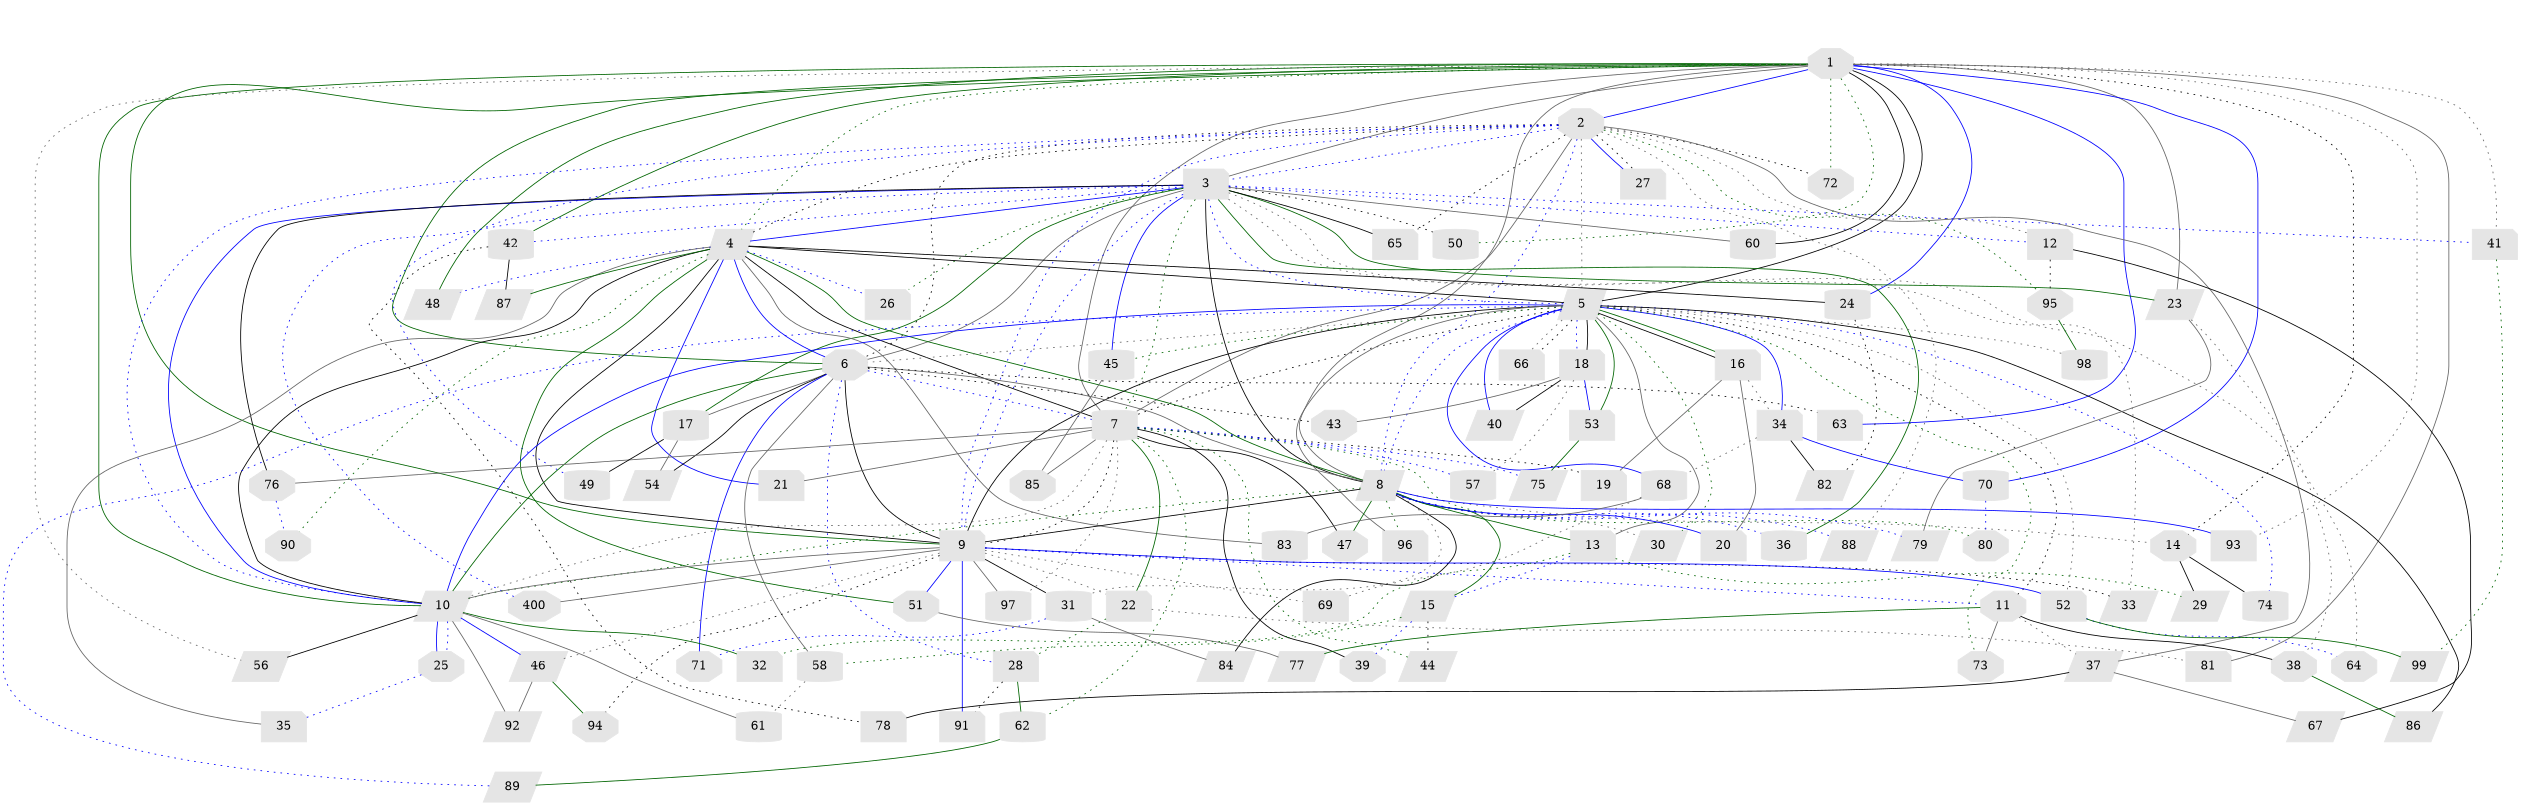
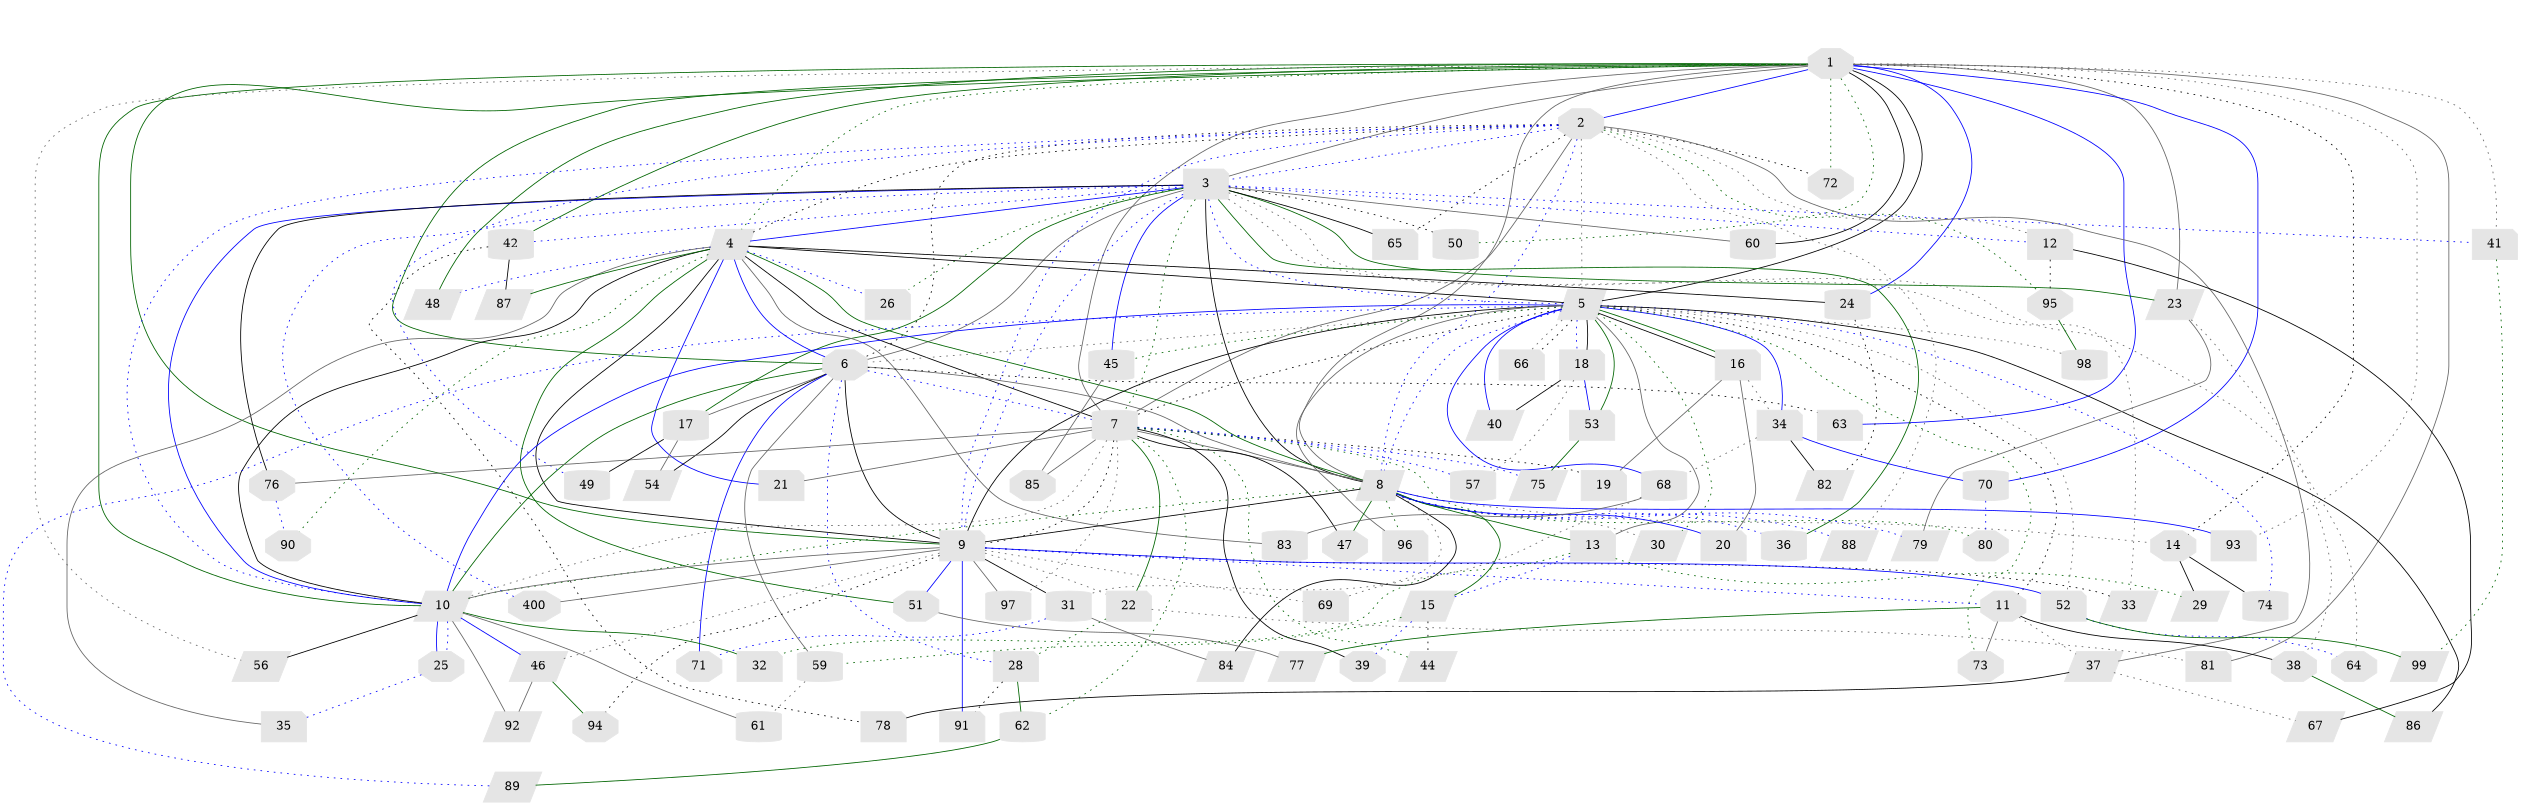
  graph {
    node [color=gray90 shape=note style=filled]
    edge [color=gray40 style=solid]
    1 [shape=octagon]
    2 [shape=octagon]
    3
    4 [shape=parallelogram]
    5 [shape=parallelogram]
    6 [shape=octagon]
    7 [shape=cylinder]
    8 [shape=parallelogram]
    9
    10 [shape=parallelogram]
    14 [shape=octagon]
    23 [shape=parallelogram]
    24 [shape=cylinder]
    41
    42 [shape=cylinder]
    48 [shape=parallelogram]
    50 [shape=cylinder]
    56 [shape=parallelogram]
    60 [shape=cylinder]
    63
    70 [shape=cylinder]
    72 [shape=octagon]
    81
    93
    12
-   27
    37 [shape=parallelogram]
    49 [shape=cylinder]
    65
    88 [shape=parallelogram]
    95 [shape=octagon]
    17 [shape=cylinder]
    26
    33 [shape=parallelogram]
    36 [shape=cylinder]
    45 [shape=cylinder]
    64 [shape=octagon]
    76 [shape=octagon]
    n39 [label=400 shape=octagon]
    21
    35
    51 [shape=octagon]
    83 [shape=cylinder]
    87 [shape=parallelogram]
    90 [shape=octagon]
    11 [shape=octagon]
    13
    16
    18
    30 [shape=parallelogram]
    34
    40 [shape=parallelogram]
    52
    53
    66
    68 [shape=cylinder]
    73 [shape=octagon]
    74 [shape=cylinder]
    86 [shape=parallelogram]
    89 [shape=parallelogram]
    96
    98 [shape=cylinder]
    28
-   43 [shape=octagon]
    54 [shape=parallelogram]
-   59 [shape=cylinder label=58]
+   59 [shape=cylinder]
    71 [shape=octagon]
    19
    22
    39 [shape=octagon]
    44 [shape=parallelogram]
    47 [shape=octagon]
    57 [shape=cylinder]
    62 [shape=cylinder]
    75 [shape=parallelogram]
    80 [shape=octagon]
    85 [shape=octagon]
    97 [shape=cylinder]
    15 [shape=parallelogram]
    20
    31 [shape=cylinder]
    79 [shape=parallelogram]
    84 [shape=parallelogram]
    46 [shape=parallelogram]
    69
    91
    94 [shape=octagon]
    25 [shape=octagon]
    32
    61 [shape=cylinder]
    92 [shape=parallelogram]
    29 [shape=parallelogram]
    38 [shape=octagon]
    82 [shape=parallelogram]
    99 [shape=parallelogram]
    78
    67 [shape=parallelogram]
    77 [shape=parallelogram]
    1 -- 2 [color=blue]
    1 -- 3
    1 -- 4 [color=darkgreen style=dotted]
    1 -- 5 [color=black]
    1 -- 6 [color=darkgreen]
    1 -- 7
    1 -- 8
    1 -- 9 [color=darkgreen]
    1 -- 10 [color=darkgreen]
    1 -- 14 [color=black style=dotted]
    1 -- 23
    1 -- 24 [color=blue]
    1 -- 41 [style=dotted]
    1 -- 42 [color=darkgreen]
    1 -- 48 [color=darkgreen]
    1 -- 50 [color=darkgreen style=dotted]
    1 -- 56 [style=dotted]
    1 -- 60 [color=black]
    1 -- 63 [color=blue]
    1 -- 70 [color=blue]
    1 -- 72 [color=darkgreen style=dotted]
    1 -- 81
    1 -- 93 [style=dotted]
    2 -- 3 [color=blue style=dotted]
    2 -- 4 [color=black style=dotted]
    2 -- 5 [style=dotted]
    2 -- 6 [color=black style=dotted]
    2 -- 7
    2 -- 8 [color=blue style=dotted]
    2 -- 9 [color=blue style=dotted]
    2 -- 10 [color=blue style=dotted]
    2 -- 72 [color=black style=dotted]
    2 -- 12 [style=dotted]
-   2 -- 27 [color=blue]
-   2 -- 27 [color=black style=dotted]
    2 -- 37
    2 -- 49 [color=blue style=dotted]
    2 -- 65 [color=black style=dotted]
    2 -- 88 [style=dotted]
    2 -- 95 [color=darkgreen style=dotted]
    3 -- 4 [color=blue]
    3 -- 5 [color=blue style=dotted]
    3 -- 6
    3 -- 7 [color=darkgreen style=dotted]
    3 -- 8 [color=black]
    3 -- 9 [color=blue style=dotted]
    3 -- 10 [color=blue]
    3 -- 23 [color=darkgreen]
    3 -- 41 [color=blue style=dotted]
    3 -- 42 [color=blue style=dotted]
    3 -- 50 [color=black style=dotted]
    3 -- 60
    3 -- 12 [color=blue style=dotted]
    3 -- 65 [color=black]
    3 -- 17 [color=darkgreen]
    3 -- 26 [color=darkgreen style=dotted]
    3 -- 33 [style=dotted]
    3 -- 36 [color=darkgreen]
    3 -- 45 [color=blue]
    3 -- 64 [style=dotted]
    3 -- 76 [color=black]
    3 -- n39 [color=blue style=dotted]
    4 -- 5 [color=black]
    4 -- 6 [color=blue]
    4 -- 7 [color=black]
    4 -- 8 [color=darkgreen]
    4 -- 9 [color=black]
    4 -- 10 [color=black]
    4 -- 24 [color=black]
    4 -- 48 [color=blue style=dotted]
    4 -- 26 [color=blue style=dotted]
    4 -- 21 [color=blue]
    4 -- 35
    4 -- 51 [color=darkgreen]
    4 -- 83
    4 -- 87 [color=darkgreen]
    4 -- 90 [color=darkgreen style=dotted]
    5 -- 6 [style=dotted]
    5 -- 7 [color=black style=dotted]
    5 -- 8 [color=blue style=dotted]
    5 -- 9 [color=black]
    5 -- 10 [color=blue]
    5 -- 45 [color=darkgreen style=dotted]
    5 -- 11 [color=black style=dotted]
    5 -- 13
    5 -- 16 [color=black]
    5 -- 16 [color=darkgreen]
    5 -- 18 [color=blue style=dotted]
    5 -- 18 [color=black]
    5 -- 30 [color=darkgreen style=dotted]
    5 -- 34 [color=blue]
    5 -- 40 [color=blue]
    5 -- 52 [style=dotted]
    5 -- 53 [color=darkgreen]
    5 -- 66 [style=dotted]
    5 -- 66 [color=black style=dotted]
    5 -- 68 [color=blue]
    5 -- 73 [color=darkgreen style=dotted]
    5 -- 74 [color=blue style=dotted]
    5 -- 86 [color=black]
    5 -- 89 [color=blue style=dotted]
    5 -- 96
    5 -- 98 [style=dotted]
    6 -- 7 [color=blue style=dotted]
    6 -- 8
    6 -- 9 [color=black]
    6 -- 10 [color=darkgreen]
    6 -- 63 [color=black style=dotted]
    6 -- 17
    6 -- 28 [color=blue style=dotted]
-   6 -- 43 [color=black style=dotted]
    6 -- 54 [color=black]
    6 -- 59
    6 -- 71 [color=blue]
+   7 -- 8
    7 -- 9 [color=black style=dotted]
    7 -- 10 [style=dotted]
    7 -- 76
    7 -- 21
    7 -- 19 [color=black style=dotted]
    7 -- 22 [color=darkgreen]
    7 -- 39 [color=black]
    7 -- 44 [color=darkgreen style=dotted]
    7 -- 47 [color=black]
    7 -- 57 [color=blue style=dotted]
    7 -- 62 [color=darkgreen style=dotted]
    7 -- 75 [color=blue style=dotted]
    7 -- 80 [color=darkgreen style=dotted]
    7 -- 85
    7 -- 97 [style=dotted]
    8 -- 9 [color=black]
    8 -- 10 [color=darkgreen style=dotted]
    8 -- 14 [style=dotted]
    8 -- 93 [color=blue]
    8 -- 88 [color=blue style=dotted]
    8 -- 36 [color=blue style=dotted]
    8 -- 13 [color=darkgreen]
    8 -- 30 [style=dotted]
    8 -- 96 [color=darkgreen style=dotted]
    8 -- 47 [color=darkgreen]
    8 -- 15 [color=darkgreen]
    8 -- 20 [color=blue]
    8 -- 31 [style=dotted]
    8 -- 79 [color=blue style=dotted]
    8 -- 84 [color=black]
    9 -- 10
    9 -- 33 [color=black style=dotted]
    9 -- n39
    9 -- 51 [color=blue]
    9 -- 11 [color=blue style=dotted]
    9 -- 52 [color=blue]
    9 -- 22 [style=dotted]
    9 -- 97
    9 -- 31 [color=black]
    9 -- 46 [style=dotted]
    9 -- 69 [style=dotted]
    9 -- 91 [color=blue]
    9 -- 94 [color=black style=dotted]
    10 -- 56 [color=black]
    10 -- 46 [color=blue]
    10 -- 25 [color=blue]
    10 -- 25 [color=blue style=dotted]
    10 -- 32 [color=darkgreen]
    10 -- 61
    10 -- 92
    14 -- 74 [color=black]
    14 -- 29 [color=black]
    23 -- 79
    23 -- 38 [style=dotted]
    24 -- 82 [color=black style=dotted]
    41 -- 99 [color=darkgreen style=dotted]
    42 -- 87 [color=black]
    42 -- 78 [color=black style=dotted]
    70 -- 80 [color=blue style=dotted]
    12 -- 95 [color=black style=dotted]
    12 -- 67 [color=black]
    37 -- 78 [color=black]
-   37 -- 67
+   37 -- 67 [style=dotted]
    95 -- 98 [color=darkgreen]
    17 -- 49 [color=black]
    17 -- 54
    45 -- 85
    76 -- 90 [color=blue style=dotted]
    51 -- 77
    11 -- 37 [style=dotted]
    11 -- 73
    11 -- 38 [color=black]
    11 -- 77 [color=darkgreen]
    13 -- 15 [color=blue style=dotted]
    13 -- 32 [color=darkgreen style=dotted]
    13 -- 29 [color=darkgreen style=dotted]
    16 -- 34 [style=dotted]
    16 -- 19
    16 -- 20
    18 -- 40 [color=black]
    18 -- 53 [color=blue]
-   18 -- 43
    18 -- 57 [style=dotted]
    34 -- 70 [color=blue]
    34 -- 68 [style=dotted]
    34 -- 82 [color=black]
    52 -- 64 [color=blue style=dotted]
    52 -- 99 [color=darkgreen]
    53 -- 75 [color=darkgreen]
    68 -- 83
    68 -- 69 [style=dotted]
    28 -- 62 [color=darkgreen]
    28 -- 91 [color=black style=dotted]
    59 -- 61 [style=dotted]
    22 -- 81 [style=dotted]
    22 -- 28 [color=darkgreen style=dotted]
    62 -- 89 [color=darkgreen]
    15 -- 59 [color=darkgreen style=dotted]
    15 -- 39 [color=blue style=dotted]
    15 -- 44 [color=black style=dotted]
    31 -- 71 [color=blue style=dotted]
    31 -- 84
    46 -- 94 [color=darkgreen]
    46 -- 92
    25 -- 35 [color=blue style=dotted]
    38 -- 86 [color=darkgreen]
  }
